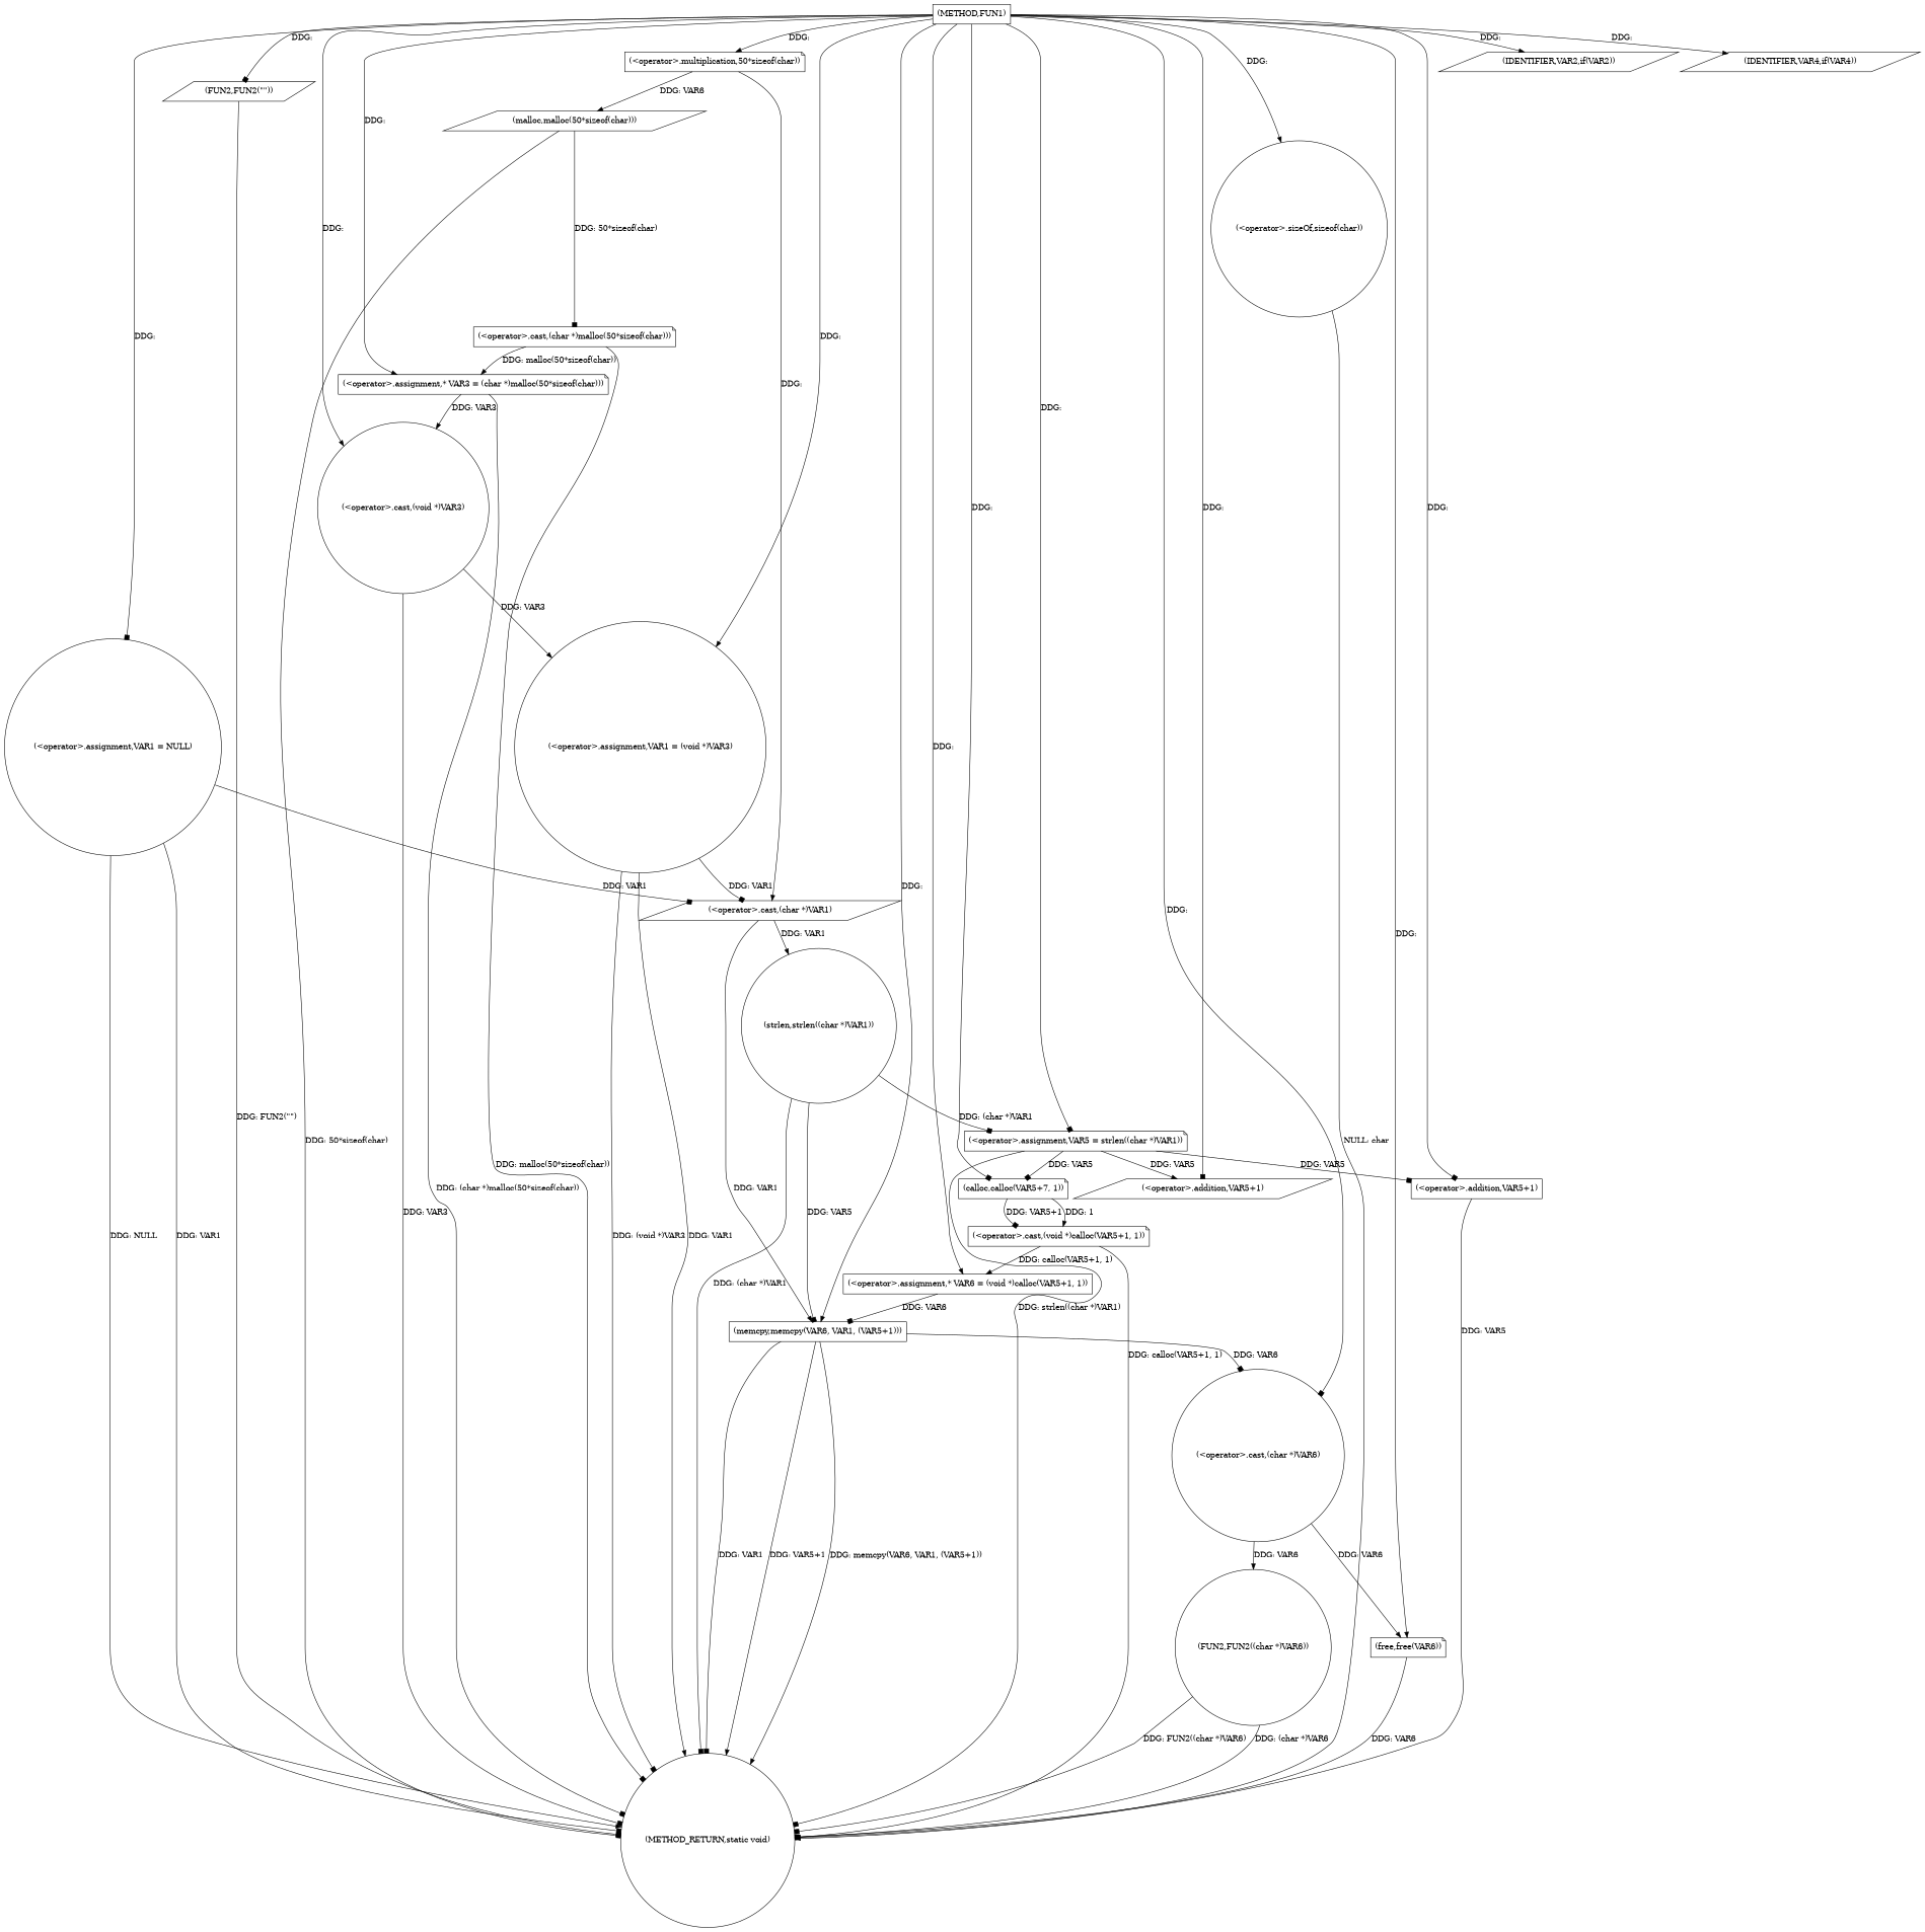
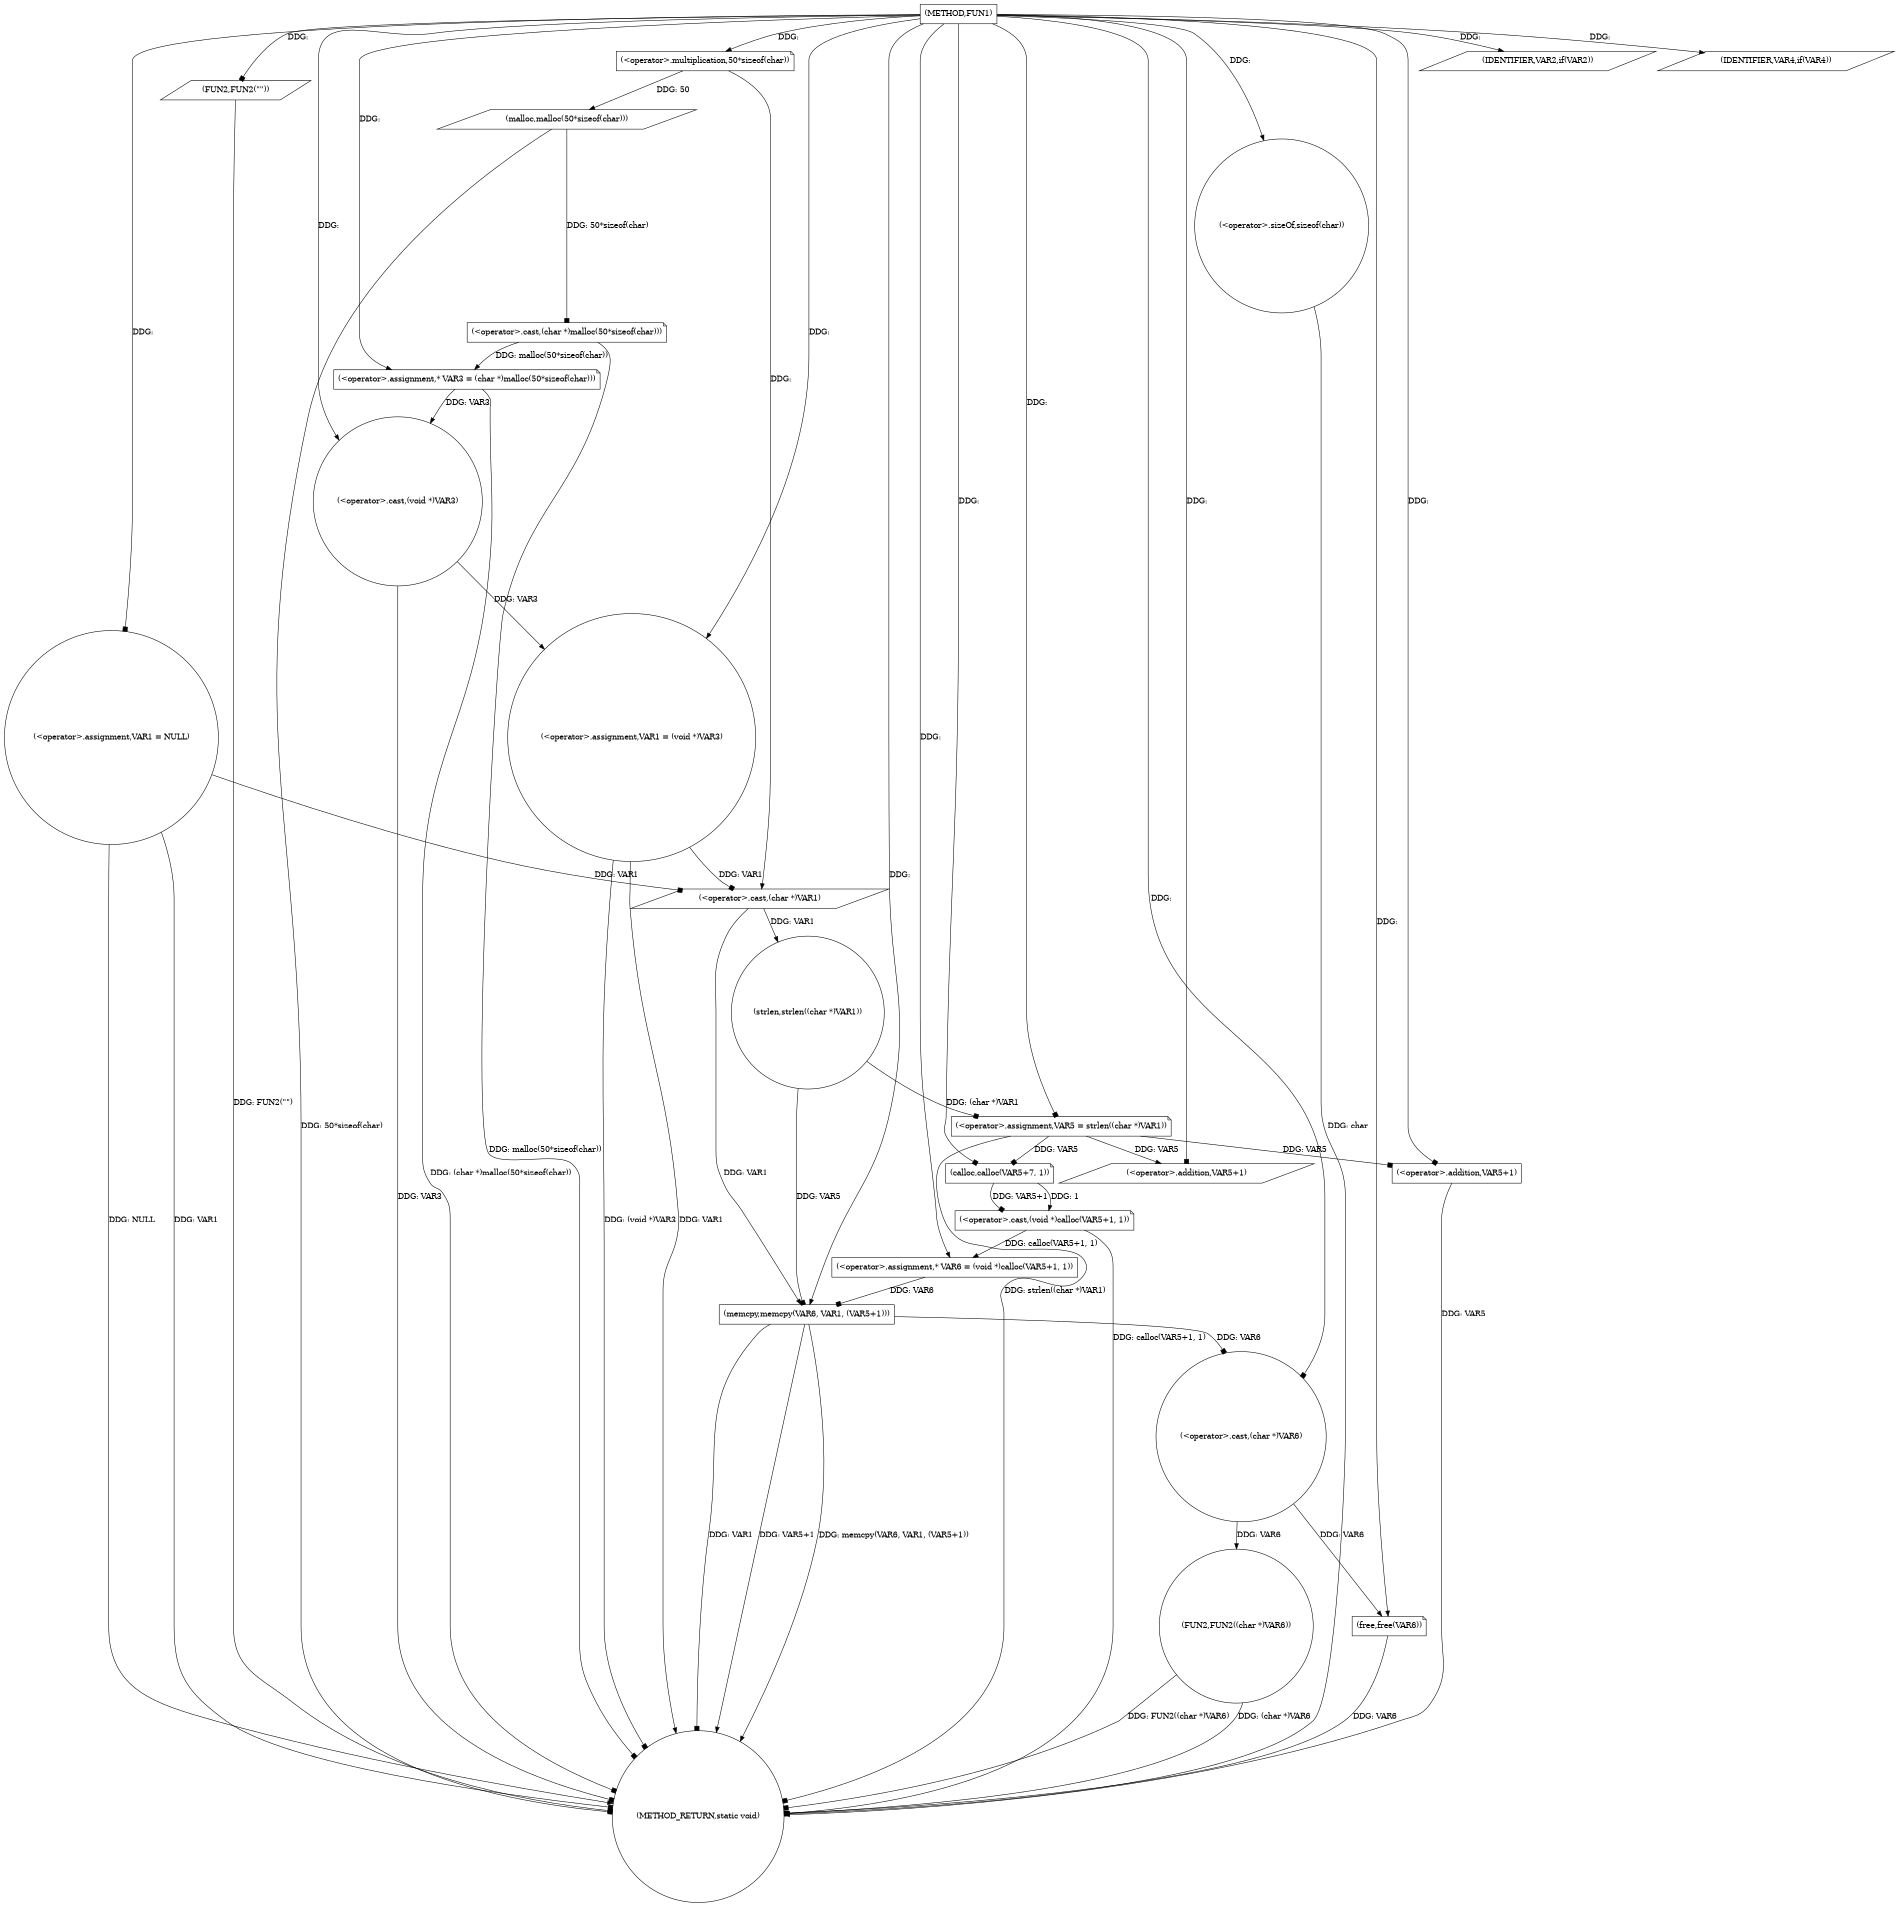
  digraph {
    node [shape=circle]
    edge [arrowhead=box]
    n1 [label="(METHOD,FUN1)" shape=box]
    n2 [label="(<operator>.assignment,VAR1 = NULL)"]
    n3 [label="(IDENTIFIER,VAR2,if(VAR2))" shape=parallelogram]
    n4 [label="(FUN2,FUN2(\"\"))" shape=parallelogram]
    n5 [label="(<operator>.assignment,* VAR3 = (char *)malloc(50*sizeof(char)))" shape=note]
    n6 [label="(<operator>.multiplication,50*sizeof(char))" shape=note]
    n7 [label="(<operator>.sizeOf,sizeof(char))"]
    n8 [label="(<operator>.assignment,VAR1 = (void *)VAR3)"]
    n9 [label="(<operator>.cast,(void *)VAR3)"]
    n10 [label="(IDENTIFIER,VAR4,if(VAR4))" shape=parallelogram]
    n11 [label="(<operator>.assignment,VAR5 = strlen((char *)VAR1))" shape=note]
    n12 [label="(<operator>.assignment,* VAR6 = (void *)calloc(VAR5+1, 1))" shape=box]
    n13 [label="(calloc,calloc(VAR5+7, 1))" shape=note]
    n14 [label="(<operator>.addition,VAR5+1)" shape=parallelogram]
    n15 [label="(memcpy,memcpy(VAR6, VAR1, (VAR5+1)))" shape=box]
    n16 [label="(<operator>.addition,VAR5+1)" shape=box]
    n17 [label="(<operator>.cast,(char *)VAR6)"]
    n18 [label="(free,free(VAR6))" shape=note]
    n19 [label="(<operator>.cast,(char *)VAR1)" shape=parallelogram]
    n20 [label="(METHOD_RETURN,static void)"]
    n21 [label="(malloc,malloc(50*sizeof(char)))" shape=parallelogram]
    n22 [label="(strlen,strlen((char *)VAR1))"]
    n23 [label="(<operator>.cast,(void *)calloc(VAR5+1, 1))" shape=note]
    n24 [label="(FUN2,FUN2((char *)VAR6))"]
    n25 [label="(<operator>.cast,(char *)malloc(50*sizeof(char)))" shape=note]
    n1 -> n2 [label="DDG: "]
    n1 -> n3 [arrowhead=normal label="DDG: "]
    n1 -> n4 [label="DDG: "]
    n1 -> n5 [arrowhead=normal label="DDG: "]
    n1 -> n6 [arrowhead=normal label="DDG: "]
    n1 -> n7 [arrowhead=normal label="DDG: "]
    n1 -> n8 [arrowhead=normal label="DDG: "]
    n1 -> n9 [arrowhead=normal label="DDG: "]
    n1 -> n10 [arrowhead=normal label="DDG: "]
    n1 -> n11 [label="DDG: "]
    n1 -> n12 [arrowhead=normal label="DDG: "]
    n1 -> n13 [label="DDG: "]
    n1 -> n14 [label="DDG: "]
    n1 -> n15 [arrowhead=normal label="DDG: "]
    n1 -> n16 [label="DDG: "]
    n1 -> n17 [label="DDG: "]
    n1 -> n18 [arrowhead=normal label="DDG: "]
    n2 -> n19 [label="DDG: VAR1"]
    n2 -> n20 [label="DDG: VAR1"]
    n2 -> n20 [arrowhead=normal label="DDG: NULL"]
    n4 -> n20 [label="DDG: FUN2(\"\")"]
    n5 -> n9 [arrowhead=normal label="DDG: VAR3"]
    n5 -> n20 [label="DDG: (char *)malloc(50*sizeof(char))"]
    n6 -> n19 [arrowhead=normal label="DDG: "]
-   n6 -> n21 [arrowhead=normal label="DDG: VAR6"]
-   n7 -> n20 [label="NULL: char"]
+   n6 -> n21 [arrowhead=normal label="DDG: 50"]
+   n7 -> n20 [label="DDG: char"]
    n8 -> n19 [label="DDG: VAR1"]
    n8 -> n20 [label="DDG: (void *)VAR3"]
    n8 -> n20 [arrowhead=normal label="DDG: VAR1"]
    n9 -> n8 [arrowhead=normal label="DDG: VAR3"]
    n9 -> n20 [label="DDG: VAR3"]
    n11 -> n13 [label="DDG: VAR5"]
    n11 -> n14 [arrowhead=normal label="DDG: VAR5"]
    n11 -> n16 [label="DDG: VAR5"]
    n11 -> n20 [label="DDG: strlen((char *)VAR1)"]
    n12 -> n15 [label="DDG: VAR6"]
    n13 -> n23 [label="DDG: VAR5+1"]
    n13 -> n23 [arrowhead=normal label="DDG: 1"]
    n15 -> n17 [label="DDG: VAR6"]
    n15 -> n20 [label="DDG: VAR1"]
    n15 -> n20 [arrowhead=normal label="DDG: VAR5+1"]
    n15 -> n20 [arrowhead=normal label="DDG: memcpy(VAR6, VAR1, (VAR5+1))"]
    n16 -> n20 [arrowhead=normal label="DDG: VAR5"]
    n17 -> n18 [arrowhead=normal label="DDG: VAR6"]
    n17 -> n24 [arrowhead=normal label="DDG: VAR6"]
    n18 -> n20 [label="DDG: VAR6"]
    n19 -> n15 [arrowhead=normal label="DDG: VAR1"]
    n19 -> n22 [arrowhead=normal label="DDG: VAR1"]
    n21 -> n20 [label="DDG: 50*sizeof(char)"]
    n21 -> n25 [label="DDG: 50*sizeof(char)"]
    n22 -> n11 [label="DDG: (char *)VAR1"]
    n22 -> n15 [label="DDG: VAR5"]
-   n22 -> n20 [label="DDG: (char *)VAR1"]
    n23 -> n12 [arrowhead=normal label="DDG: calloc(VAR5+1, 1)"]
    n23 -> n20 [label="DDG: calloc(VAR5+1, 1)"]
    n24 -> n20 [arrowhead=normal label="DDG: (char *)VAR6"]
    n24 -> n20 [label="DDG: FUN2((char *)VAR6)"]
    n25 -> n5 [arrowhead=normal label="DDG: malloc(50*sizeof(char))"]
    n25 -> n20 [label="DDG: malloc(50*sizeof(char))"]
  }
